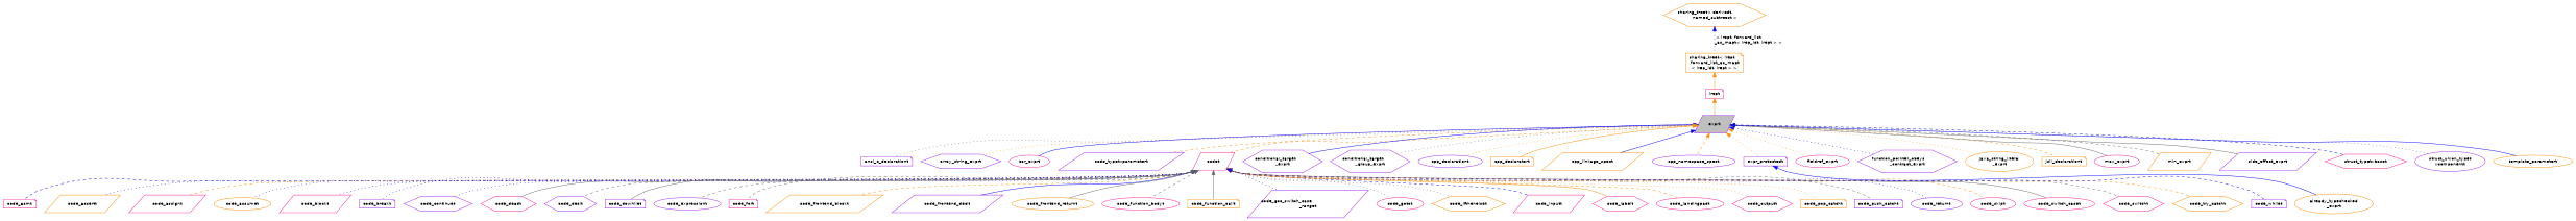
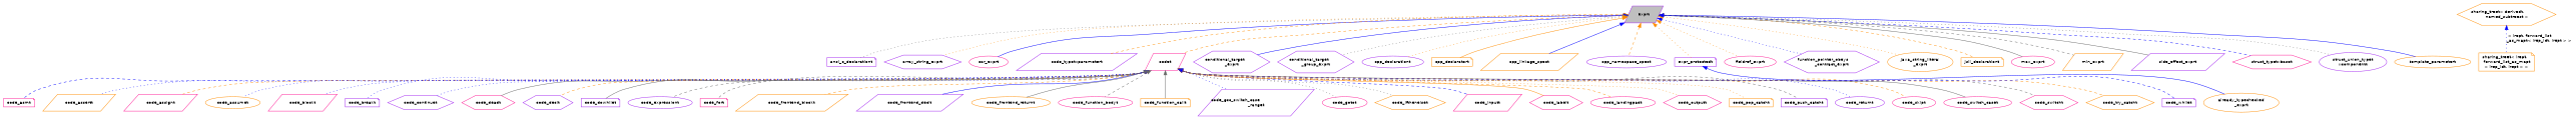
  digraph {
    rankdir=TB
    node [color=purple fontname=Helvetica fontsize=10 shape=ellipse]
    edge [color=darkorange dir=back fontname=Helvetica fontsize=10 labelfontname=Helvetica labelfontsize=10 style=dotted]
    n1 [fillcolor=grey75 fontcolor=black height=0.2 label=exprt shape=parallelogram style=filled width=0.4]
    n2 [height=0.2 label=ansi_c_declarationt shape=note width=0.4]
    n3 [height=0.2 label=array_string_exprt shape=hexagon width=0.4]
    n4 [color=deeppink height=0.2 label=car_exprt width=0.4]
    n5 [height=0.2 label="code_typet::parametert" shape=parallelogram width=0.4]
    n6 [color=deeppink height=0.2 label=codet shape=parallelogram width=0.4]
    n7 [height=0.2 label="conditional_target\l_exprt" shape=hexagon width=0.4]
    n8 [height=0.2 label="conditional_target\l_group_exprt" shape=hexagon width=0.4]
    n9 [height=0.2 label=cpp_declarationt width=0.4]
    n10 [color=darkorange height=0.2 label=cpp_declaratort shape=note width=0.4]
    n11 [color=darkorange height=0.2 label=cpp_linkage_spect shape=parallelogram width=0.4]
    n12 [height=0.2 label=cpp_namespace_spect width=0.4]
    n13 [height=0.2 label=expr_protectedt shape=note width=0.4]
    n14 [color=deeppink height=0.2 label=fieldref_exprt width=0.4]
    n15 [height=0.2 label="function_pointer_obeys\l_contract_exprt" shape=hexagon width=0.4]
    n16 [color=darkorange height=0.2 label="java_string_literal\l_exprt" width=0.4]
    n17 [color=darkorange height=0.2 label=jsil_declarationt shape=note width=0.4]
    n18 [color=deeppink height=0.2 label=max_exprt width=0.4]
    n19 [color=darkorange height=0.2 label=min_exprt shape=parallelogram width=0.4]
    n20 [height=0.2 label=side_effect_exprt shape=parallelogram width=0.4]
    n21 [color=deeppink height=0.2 label="struct_typet::baset" shape=hexagon width=0.4]
    n22 [height=0.2 label="struct_union_typet\l::componentt" width=0.4]
    n23 [color=darkorange height=0.2 label=template_parametert width=0.4]
    n24 [color=deeppink height=0.2 label=code_asmt shape=note width=0.4]
    n25 [color=darkorange height=0.2 label=code_assertt shape=parallelogram width=0.4]
    n26 [color=deeppink height=0.2 label=code_assignt shape=parallelogram width=0.4]
    n27 [color=darkorange height=0.2 label=code_assumet width=0.4]
    n28 [color=deeppink height=0.2 label=code_blockt shape=parallelogram width=0.4]
    n29 [height=0.2 label=code_breakt shape=note width=0.4]
    n30 [height=0.2 label=code_continuet shape=hexagon width=0.4]
    n31 [color=deeppink height=0.2 label=code_deadt shape=hexagon width=0.4]
    n32 [height=0.2 label=code_declt shape=hexagon width=0.4]
    n33 [height=0.2 label=code_dowhilet shape=note width=0.4]
    n34 [height=0.2 label=code_expressiont width=0.4]
    n35 [color=deeppink height=0.2 label=code_fort shape=note width=0.4]
    n36 [color=darkorange height=0.2 label=code_frontend_blockt shape=parallelogram width=0.4]
    n37 [height=0.2 label=code_frontend_declt shape=parallelogram width=0.4]
    n38 [color=darkorange height=0.2 label=code_frontend_returnt width=0.4]
    n39 [color=deeppink height=0.2 label=code_function_bodyt width=0.4]
    n40 [color=darkorange height=0.2 label=code_function_callt shape=note width=0.4]
    n41 [height=0.2 label="code_gcc_switch_case\l_ranget" shape=parallelogram width=0.4]
    n42 [color=deeppink height=0.2 label=code_gotot width=0.4]
    n43 [color=darkorange height=0.2 label=code_ifthenelset shape=hexagon width=0.4]
    n44 [color=deeppink height=0.2 label=code_inputt shape=parallelogram width=0.4]
    n45 [color=deeppink height=0.2 label=code_labelt shape=hexagon width=0.4]
    n46 [color=deeppink height=0.2 label=code_landingpadt width=0.4]
    n47 [color=deeppink height=0.2 label=code_outputt shape=hexagon width=0.4]
    n48 [color=darkorange height=0.2 label=code_pop_catcht shape=note width=0.4]
    n49 [height=0.2 label=code_push_catcht shape=note width=0.4]
    n50 [height=0.2 label=code_returnt width=0.4]
    n51 [color=deeppink height=0.2 label=code_skipt width=0.4]
    n52 [color=deeppink height=0.2 label=code_switch_caset width=0.4]
    n53 [color=deeppink height=0.2 label=code_switcht shape=hexagon width=0.4]
    n54 [color=darkorange height=0.2 label=code_try_catcht shape=hexagon width=0.4]
    n55 [height=0.2 label=code_whilet shape=note width=0.4]
    n56 [color=darkorange height=0.2 label="already_typechecked\l_exprt" width=0.4]
-   n57 [color=deeppink height=0.2 label=irept shape=note width=0.4]
    n58 [color=darkorange height=0.2 label="sharing_treet\< irept,\l forward_list_as_mapt\l\< irep_idt, irept \> \>" shape=note width=0.4]
    n59 [color=darkorange height=0.2 label="sharing_treet\< derivedt,\l named_subtreest \>" shape=hexagon width=0.4]
    n1 -> n2 [color=gray40]
    n1 -> n3
    n1 -> n4 [color=blue style=solid]
    n1 -> n5 [style=dashed]
    n1 -> n6 [style=dashed]
    n1 -> n7 [color=blue style=solid]
    n1 -> n8 [color=gray40]
    n1 -> n9
    n1 -> n10 [style=solid]
    n1 -> n11 [color=blue style=solid]
    n1 -> n12 [style=dashed]
    n1 -> n13
    n1 -> n14
    n1 -> n15 [color=blue]
    n1 -> n16
    n1 -> n17 [style=dashed]
    n1 -> n18 [color=gray40 style=solid]
    n1 -> n19 [color=gray40 style=dashed]
    n1 -> n20 [color=gray40 style=solid]
    n1 -> n21 [color=blue style=dashed]
    n1 -> n22 [color=gray40]
    n1 -> n23 [color=blue style=solid]
    n6 -> n24 [color=blue style=dashed]
    n6 -> n25 [color=blue]
    n6 -> n26 [style=dashed]
    n6 -> n27 [color=blue]
    n6 -> n28 [color=blue]
    n6 -> n29 [color=blue]
    n6 -> n30 [color=blue]
    n6 -> n31 [color=gray40 style=solid]
-   n6 -> n32 [color=gray40 style=dashed]
+   n6 -> n32 [style=dashed]
    n6 -> n33 [color=gray40 style=solid]
    n6 -> n34 [color=gray40 style=dashed]
    n6 -> n35 [color=gray40 style=dashed]
    n6 -> n36 [style=dashed]
    n6 -> n37 [color=blue style=solid]
    n6 -> n38 [color=gray40 style=solid]
    n6 -> n39 [color=gray40 style=dashed]
    n6 -> n40 [color=gray40 style=solid]
    n6 -> n41 [color=blue]
    n6 -> n42 [color=gray40]
    n6 -> n43 [color=gray40]
    n6 -> n44 [color=blue style=dashed]
    n6 -> n45 [style=solid]
    n6 -> n46 [style=dashed]
    n6 -> n47
    n6 -> n48
    n6 -> n49 [color=gray40 style=dashed]
    n6 -> n50 [color=blue]
    n6 -> n51 [style=dashed]
    n6 -> n52 [color=gray40 style=solid]
    n6 -> n53 [color=gray40 style=dashed]
    n6 -> n54 [style=dashed]
    n6 -> n55 [color=blue style=dashed]
    n13 -> n56 [color=blue style=solid]
-   n57 -> n1 [style=solid]
-   n58 -> n57 [style=solid]
    n59 -> n58 [color=blue label=" \< irept, forward_list\l_as_mapt\< irep_idt, irept \> \>"]
  }
